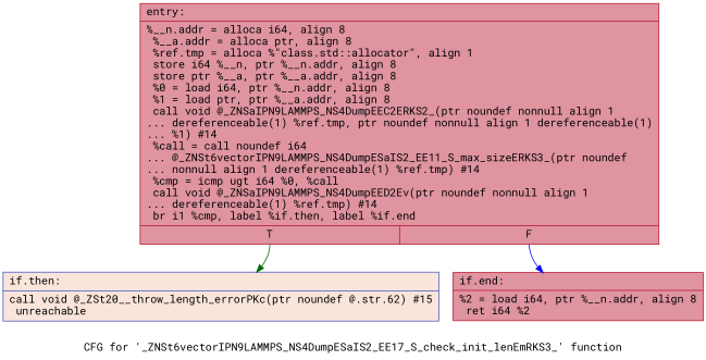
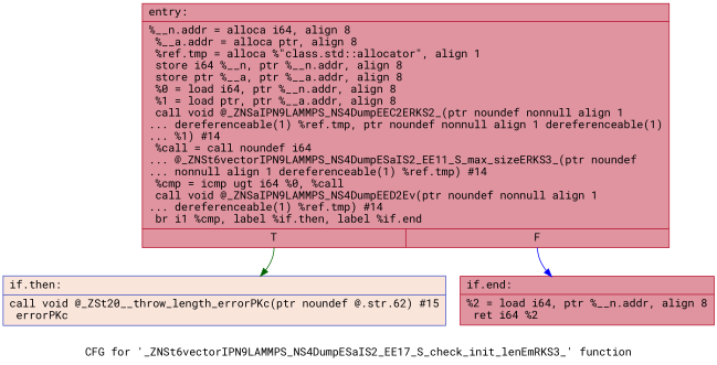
  digraph {
    label="CFG for '_ZNSt6vectorIPN9LAMMPS_NS4DumpESaIS2_EE17_S_check_init_lenEmRKS3_' function"
    fontname="Roboto Mono"
    node [color="#b70d28ff" fillcolor="#b70d2870" fontname="Roboto Mono" shape=record style=filled]
    edge [fontname="Roboto Mono"]
    n1 [label="{entry:\l|  %__n.addr = alloca i64, align 8\l  %__a.addr = alloca ptr, align 8\l  %ref.tmp = alloca %\"class.std::allocator\", align 1\l  store i64 %__n, ptr %__n.addr, align 8\l  store ptr %__a, ptr %__a.addr, align 8\l  %0 = load i64, ptr %__n.addr, align 8\l  %1 = load ptr, ptr %__a.addr, align 8\l  call void @_ZNSaIPN9LAMMPS_NS4DumpEEC2ERKS2_(ptr noundef nonnull align 1\l... dereferenceable(1) %ref.tmp, ptr noundef nonnull align 1 dereferenceable(1)\l... %1) #14\l  %call = call noundef i64\l... @_ZNSt6vectorIPN9LAMMPS_NS4DumpESaIS2_EE11_S_max_sizeERKS3_(ptr noundef\l... nonnull align 1 dereferenceable(1) %ref.tmp) #14\l  %cmp = icmp ugt i64 %0, %call\l  call void @_ZNSaIPN9LAMMPS_NS4DumpEED2Ev(ptr noundef nonnull align 1\l... dereferenceable(1) %ref.tmp) #14\l  br i1 %cmp, label %if.then, label %if.end\l|{<s0>T|<s1>F}}"]
-   n2 [color="#3d50c3ff" fillcolor="#f4c5ad70" label="{if.then:\l|  call void @_ZSt20__throw_length_errorPKc(ptr noundef @.str.62) #15\l  unreachable\l}"]
+   n2 [color="#3d50c3ff" fillcolor="#f4c5ad70" label="{if.then:\l|  call void @_ZSt20__throw_length_errorPKc(ptr noundef @.str.62) #15\l  errorPKc\l}"]
    n3 [label="{if.end:\l|  %2 = load i64, ptr %__n.addr, align 8\l  ret i64 %2\l}"]
    n1 -> n2 [tailport=s0 color=darkgreen]
    n1 -> n3 [tailport=s1 color=blue]
  }
